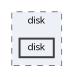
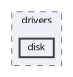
  digraph {
    compound=true
    rankdir=LR
    fontname="Open Sans"
    n1 [color=grey25 fillcolor="#edf0f7" fontname="Open Sans" fontsize=10 height=0.2 label=disk shape=box style="filled,bold" width=0.4]
    subgraph cluster_1 {
      bgcolor="#edf0f7"
      fontsize=10
-     label=disk
+     label=drivers
      pencolor=grey50
      style="filled,dashed"
      n1
    }
  }
